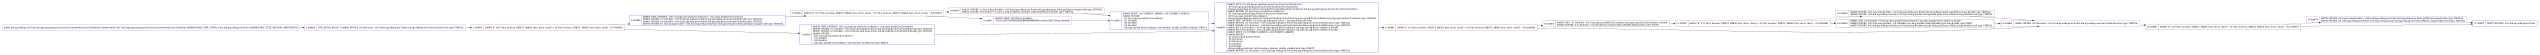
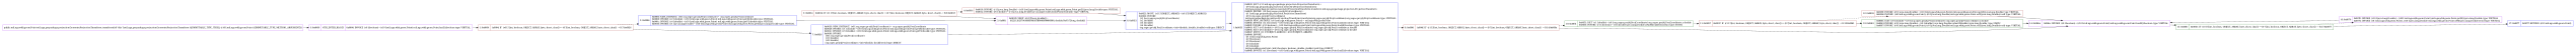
  digraph {
    fontname="Noto Serif"
    rankdir=LR
    node [color=brown fontname="Noto Serif" shape=record]
    edge [fontname="Noto Serif"]
    n1 [color=purple label="{0\:\ 0x0000|MTH_ENTER_BLOCK\l|0x0000: INVOKE  (r0 I:boolean) = (r10 I:mil.nga.wkb.geom.Point) mil.nga.wkb.geom.Point.hasZ():boolean type: VIRTUAL \l}"]
    n2 [label="{1\:\ 0x0004|0x0004: IF  (r0 I:?[int, boolean, OBJECT, ARRAY, byte, short, char]) == (0 ?[int, boolean, OBJECT, ARRAY, byte, short, char])  \-\> B:7:0x0026 \l}"]
    n3 [color=blue label="{2\:\ 0x0006|0x0006: NEW_INSTANCE  (r0 I:org.osgeo.proj4j.ProjCoordinate) =  org.osgeo.proj4j.ProjCoordinate \l0x0008: INVOKE  (r2 I:double) = (r10 I:mil.nga.wkb.geom.Point) mil.nga.wkb.geom.Point.getX():double type: VIRTUAL \l0x000c: INVOKE  (r4 I:double) = (r10 I:mil.nga.wkb.geom.Point) mil.nga.wkb.geom.Point.getY():double type: VIRTUAL \l0x0010: INVOKE  (r1 I:java.lang.Double) = (r10 I:mil.nga.wkb.geom.Point) mil.nga.wkb.geom.Point.getZ():java.lang.Double type: VIRTUAL \l}"]
    n4 [color=blue label="{7\:\ 0x0026|0x0026: NEW_INSTANCE  (r0 I:org.osgeo.proj4j.ProjCoordinate) =  org.osgeo.proj4j.ProjCoordinate \l0x0028: INVOKE  (r1 I:double) = (r10 I:mil.nga.wkb.geom.Point) mil.nga.wkb.geom.Point.getX():double type: VIRTUAL \l0x002c: INVOKE  (r3 I:double) = (r10 I:mil.nga.wkb.geom.Point) mil.nga.wkb.geom.Point.getY():double type: VIRTUAL \l0x0030: INVOKE  \l  (r0 I:org.osgeo.proj4j.ProjCoordinate)\l  (r1 I:double)\l  (r3 I:double)\l org.osgeo.proj4j.ProjCoordinate.\<init\>(double, double):void type: DIRECT \l}"]
    n5 [label="{3\:\ 0x0014|0x0014: IF  (r1 I:?[int, boolean, OBJECT, ARRAY, byte, short, char]) == (0 ?[int, boolean, OBJECT, ARRAY, byte, short, char])  \-\> B:5:0x001f \l}"]
    n6 [color=blue label="{8\:\ 0x0033|0x0033: IGET  (r1 I:mil.nga.geopackage.projection.ProjectionTransform) = \l  (r9 I:mil.nga.geopackage.projection.GeometryProjectionTransform)\l mil.nga.geopackage.projection.GeometryProjectionTransform.transform mil.nga.geopackage.projection.ProjectionTransform \l0x0035: INVOKE  (r0 I:org.osgeo.proj4j.ProjCoordinate) = \l  (r1 I:mil.nga.geopackage.projection.ProjectionTransform)\l  (r0 I:org.osgeo.proj4j.ProjCoordinate)\l mil.nga.geopackage.projection.ProjectionTransform.transform(org.osgeo.proj4j.ProjCoordinate):org.osgeo.proj4j.ProjCoordinate type: VIRTUAL \l0x0039: NEW_INSTANCE  (r8 I:mil.nga.wkb.geom.Point) =  mil.nga.wkb.geom.Point \l0x003b: INVOKE  (r2 I:boolean) = (r10 I:mil.nga.wkb.geom.Point) mil.nga.wkb.geom.Point.hasZ():boolean type: VIRTUAL \l0x003f: INVOKE  (r3 I:boolean) = (r10 I:mil.nga.wkb.geom.Point) mil.nga.wkb.geom.Point.hasM():boolean type: VIRTUAL \l0x0043: IGET  (r4 I:double) = (r0 I:org.osgeo.proj4j.ProjCoordinate) org.osgeo.proj4j.ProjCoordinate.x double \l0x0045: IGET  (r6 I:double) = (r0 I:org.osgeo.proj4j.ProjCoordinate) org.osgeo.proj4j.ProjCoordinate.y double \l0x0047: MOVE  (r1 I:?[OBJECT, ARRAY]) = (r8 I:?[OBJECT, ARRAY]) \l0x0048: INVOKE  \l  (r1 I:mil.long.wkb.geom.Point)\l  (r2 I:boolean)\l  (r3 I:boolean)\l  (r4 I:double)\l  (r6 I:double)\l mil.nga.wkb.geom.Point.\<init\>(boolean, boolean, double, double):void type: DIRECT \l0x004b: INVOKE  (r1 I:boolean) = (r10 I:mil.nga.wkb.geom.Point) mil.nga.wkb.geom.Point.hasZ():boolean type: VIRTUAL \l}"]
    n7 [label="{4\:\ 0x0016|0x0016: INVOKE  (r1 I:java.lang.Double) = (r10 I:mil.nga.wkb.geom.Point) mil.nga.wkb.geom.Point.getZ():java.lang.Double type: VIRTUAL \l0x001a: INVOKE  (r6 I:double) = (r1 I:java.lang.Double) java.lang.Double.doubleValue():double type: VIRTUAL \l}"]
    n8 [color=purple label="{5\:\ 0x001f|0x001f: CONST  (r6 I:?[long, double]) = \l  (9221120237041090560(0x7ff8000000000000, double:NaN) ?[long, double])\l \l}"]
    n9 [color=blue label="{6\:\ 0x0021|0x0021: MOVE  (r1 I:?[OBJECT, ARRAY]) = (r0 I:?[OBJECT, ARRAY]) \l0x0022: INVOKE  \l  (r1 I:org.osgeo.proj4j.ProjCoordinate)\l  (r2 I:double)\l  (r4 I:double)\l  (r6 I:double)\l org.osgeo.proj4j.ProjCoordinate.\<init\>(double, double, double):void type: DIRECT \l}"]
    n10 [label="{9\:\ 0x004f|0x004f: IF  (r1 I:?[int, boolean, OBJECT, ARRAY, byte, short, char]) == (0 ?[int, boolean, OBJECT, ARRAY, byte, short, char])  \-\> B:14:0x006a \l}"]
    n11 [color=darkgreen label="{10\:\ 0x0051|0x0051: IGET  (r1 I:double) = (r0 I:org.osgeo.proj4j.ProjCoordinate) org.osgeo.proj4j.ProjCoordinate.z double \l0x0053: INVOKE  (r1 I:boolean) = (r1 I:double) java.lang.Double.isNaN(double):boolean type: STATIC \l}"]
    n12 [color=purple label="{14\:\ 0x006a|0x006a: INVOKE  (r0 I:boolean) = (r10 I:mil.nga.wkb.geom.Point) mil.nga.wkb.geom.Point.hasM():boolean type: VIRTUAL \l}"]
    n13 [label="{11\:\ 0x0057|0x0057: IF  (r1 I:?[int, boolean, OBJECT, ARRAY, byte, short, char]) == (0 ?[int, boolean, OBJECT, ARRAY, byte, short, char])  \-\> B:13:0x0061 \l}"]
    n14 [color=darkgreen label="{15\:\ 0x006e|0x006e: IF  (r0 I:?[int, boolean, OBJECT, ARRAY, byte, short, char]) == (0 ?[int, boolean, OBJECT, ARRAY, byte, short, char])  \-\> B:17:0x0077 \l}"]
    n15 [label="{12\:\ 0x0059|0x0059: INVOKE  (r0 I:java.lang.Double) = (r10 I:mil.nga.wkb.geom.Point) mil.nga.wkb.geom.Point.getZ():java.lang.Double type: VIRTUAL \l0x005d: INVOKE  (r8 I:mil.nga.wkb.geom.Point), (r0 I:java.lang.Double) mil.nga.wkb.geom.Point.setZ(java.lang.Double):void type: VIRTUAL \l}"]
    n16 [color=darkgreen label="{13\:\ 0x0061|0x0061: IGET  (r0 I:double) = (r0 I:org.osgeo.proj4j.ProjCoordinate) org.osgeo.proj4j.ProjCoordinate.z double \l0x0063: INVOKE  (r0 I:java.lang.Double) = (r0 I:double) java.lang.Double.valueOf(double):java.lang.Double type: STATIC \l0x0067: INVOKE  (r8 I:mil.nga.wkb.geom.Point), (r0 I:java.lang.Double) mil.nga.wkb.geom.Point.setZ(java.lang.Double):void type: VIRTUAL \l}"]
    n17 [color=purple label="{16\:\ 0x0070|0x0070: INVOKE  (r10 I:java.lang.Double) = (r10 I:mil.nga.wkb.geom.Point) mil.nga.wkb.geom.Point.getM():java.lang.Double type: VIRTUAL \l0x0074: INVOKE  (r8 I:mil.nga.wkb.geom.Point), (r10 I:java.lang.Double) mil.nga.wkb.geom.Point.setM(java.lang.Double):void type: VIRTUAL \l}"]
    n18 [color=blue label="{17\:\ 0x0077|0x0077: RETURN  (r8 I:mil.nga.wkb.geom.Point) \l}"]
    n19 [color=purple label="{public mil.nga.wkb.geom.Point mil.nga.geopackage.projection.GeometryProjectionTransform.transform((r9 'this' I:mil.nga.geopackage.projection.GeometryProjectionTransform A[IMMUTABLE_TYPE, THIS]), (r10 I:mil.nga.wkb.geom.Point A[IMMUTABLE_TYPE, METHOD_ARGUMENT])) }"]
    n1 -> n2
    n2 -> n3 [style=dashed]
    n2 -> n4
-   n3 -> n5
+   n3 -> n8
    n4 -> n6
    n5 -> n7 [style=dashed]
    n5 -> n8
    n6 -> n10
    n7 -> n9
    n8 -> n9
    n9 -> n6
    n10 -> n11 [style=dashed]
    n10 -> n12
    n11 -> n13
    n12 -> n14
    n13 -> n15 [style=dashed]
    n13 -> n16
    n14 -> n17 [style=dashed]
    n14 -> n18
    n15 -> n12
    n16 -> n12
-   n17 -> n18
+   n17 -> n12
    n19 -> n1
  }
